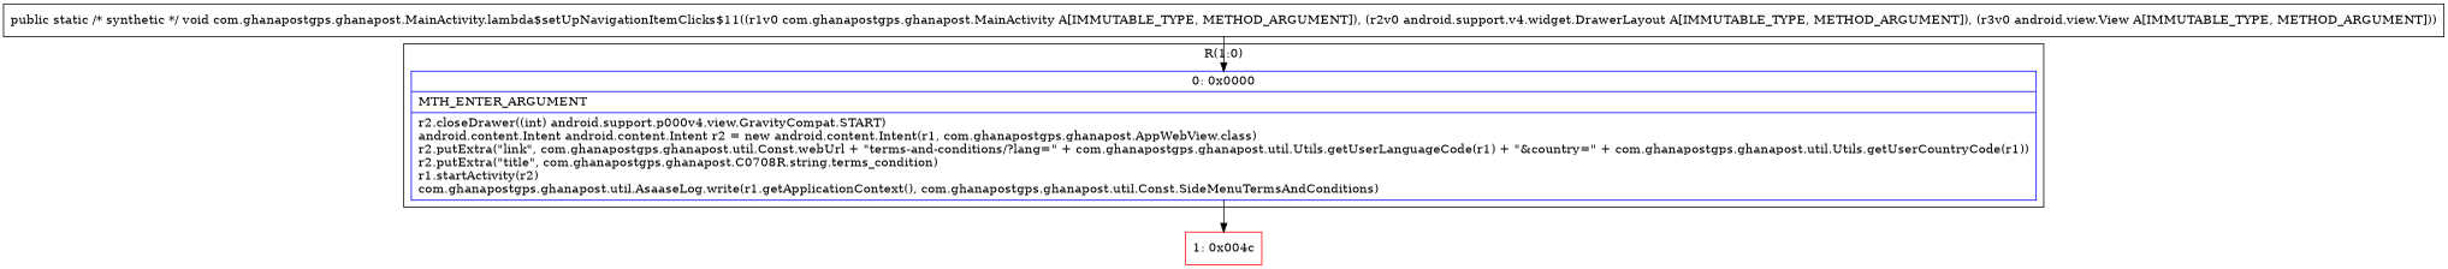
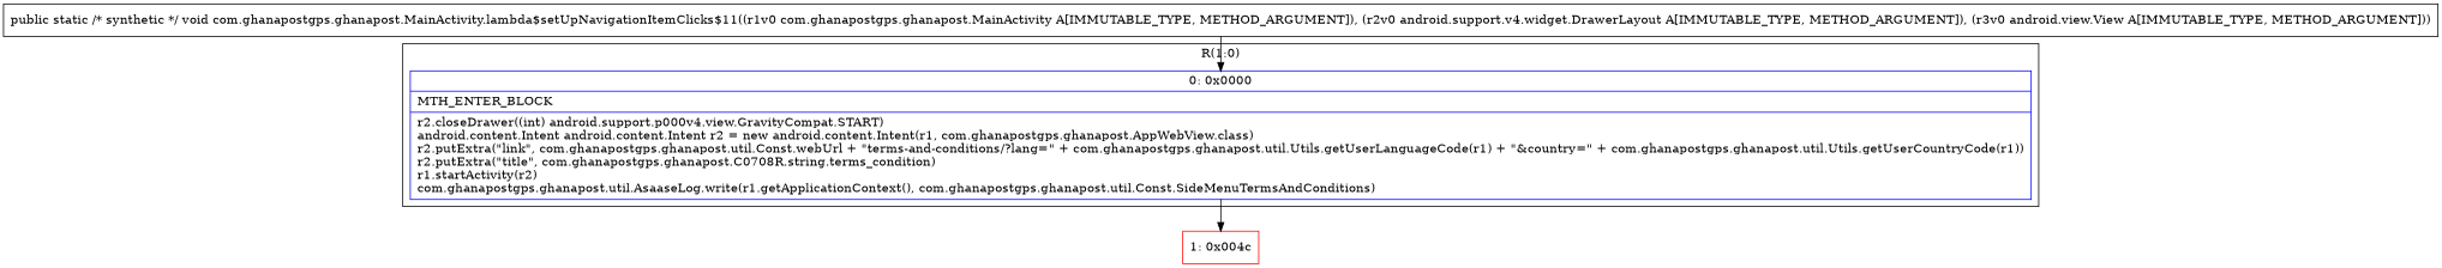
  digraph {
    node [shape=record]
-   n1 [color=blue label="{0\:\ 0x0000|MTH_ENTER_ARGUMENT\l|r2.closeDrawer((int) android.support.p000v4.view.GravityCompat.START)\landroid.content.Intent android.content.Intent r2 = new android.content.Intent(r1, com.ghanapostgps.ghanapost.AppWebView.class)\lr2.putExtra(\"link\", com.ghanapostgps.ghanapost.util.Const.webUrl + \"terms\-and\-conditions\/?lang=\" + com.ghanapostgps.ghanapost.util.Utils.getUserLanguageCode(r1) + \"&country=\" + com.ghanapostgps.ghanapost.util.Utils.getUserCountryCode(r1))\lr2.putExtra(\"title\", com.ghanapostgps.ghanapost.C0708R.string.terms_condition)\lr1.startActivity(r2)\lcom.ghanapostgps.ghanapost.util.AsaaseLog.write(r1.getApplicationContext(), com.ghanapostgps.ghanapost.util.Const.SideMenuTermsAndConditions)\l}"]
+   n1 [color=blue label="{0\:\ 0x0000|MTH_ENTER_BLOCK\l|r2.closeDrawer((int) android.support.p000v4.view.GravityCompat.START)\landroid.content.Intent android.content.Intent r2 = new android.content.Intent(r1, com.ghanapostgps.ghanapost.AppWebView.class)\lr2.putExtra(\"link\", com.ghanapostgps.ghanapost.util.Const.webUrl + \"terms\-and\-conditions\/?lang=\" + com.ghanapostgps.ghanapost.util.Utils.getUserLanguageCode(r1) + \"&country=\" + com.ghanapostgps.ghanapost.util.Utils.getUserCountryCode(r1))\lr2.putExtra(\"title\", com.ghanapostgps.ghanapost.C0708R.string.terms_condition)\lr1.startActivity(r2)\lcom.ghanapostgps.ghanapost.util.AsaaseLog.write(r1.getApplicationContext(), com.ghanapostgps.ghanapost.util.Const.SideMenuTermsAndConditions)\l}"]
    n2 [color=red label="{1\:\ 0x004c}"]
    n3 [label="{public static \/* synthetic *\/ void com.ghanapostgps.ghanapost.MainActivity.lambda$setUpNavigationItemClicks$11((r1v0 com.ghanapostgps.ghanapost.MainActivity A[IMMUTABLE_TYPE, METHOD_ARGUMENT]), (r2v0 android.support.v4.widget.DrawerLayout A[IMMUTABLE_TYPE, METHOD_ARGUMENT]), (r3v0 android.view.View A[IMMUTABLE_TYPE, METHOD_ARGUMENT])) }"]
    subgraph cluster_1 {
      label="R(1:0)"
      n1
    }
    n1 -> n2
    n3 -> n1
  }
